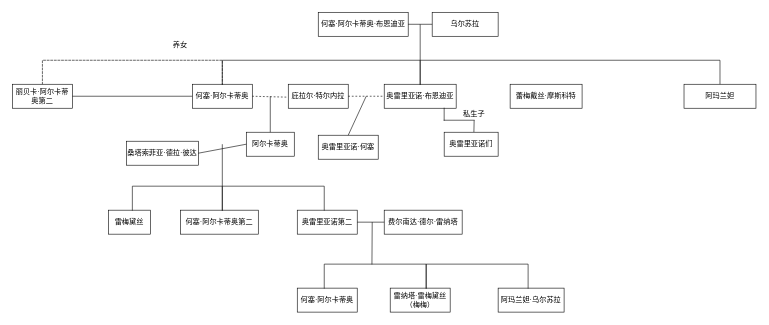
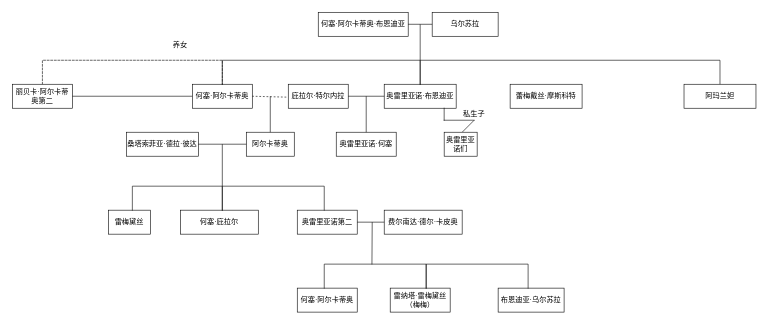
  <mxCell id="0" />
  <mxCell id="1" parent="0" />
  <mxCell id="2" value="何塞·阿尔卡蒂奥·布恩迪亚" style="rounded=0;whiteSpace=wrap;html=1;" parent="1" vertex="1"><mxGeometry x="530" y="20" width="150" height="40" as="geometry" /></mxCell>
  <mxCell id="3" value="乌尔苏拉" style="whiteSpace=wrap;html=1;" parent="1" vertex="1"><mxGeometry x="720" y="20" width="110" height="40" as="geometry" /></mxCell>
  <mxCell id="4" value="" style="endArrow=none;html=1;rounded=0;entryX=1;entryY=0.5;entryDx=0;entryDy=0;exitX=0;exitY=0.5;exitDx=0;exitDy=0;" parent="1" source="3" target="2" edge="1"><mxGeometry width="50" height="50" relative="1" as="geometry"><mxPoint x="550" y="160" as="sourcePoint" /><mxPoint x="600" y="110" as="targetPoint" /><Array as="points"><mxPoint x="700" y="40" /></Array></mxGeometry></mxCell>
  <mxCell id="5" value="" style="endArrow=none;html=1;rounded=0;exitX=1;exitY=1;exitDx=0;exitDy=0;" parent="1" source="9" edge="1"><mxGeometry width="50" height="50" relative="1" as="geometry"><mxPoint x="665" y="100" as="sourcePoint" /><mxPoint x="700" y="40" as="targetPoint" /></mxGeometry></mxCell>
  <mxCell id="6" value="&lt;span&gt;何塞·阿尔卡蒂奥&lt;/span&gt;" style="html=1;whiteSpace=wrap;" parent="1" vertex="1"><mxGeometry x="320" y="140" width="100" height="40" as="geometry" /></mxCell>
  <mxCell id="7" value="&lt;span&gt;奥雷里亚诺·布恩迪亚&lt;/span&gt;" style="html=1;whiteSpace=wrap;" parent="1" vertex="1"><mxGeometry x="640" y="140" width="120" height="40" as="geometry" /></mxCell>
  <mxCell id="8" value="" style="shape=partialRectangle;whiteSpace=wrap;html=1;bottom=1;right=1;left=1;top=0;fillColor=none;routingCenterX=-0.5;direction=west;" parent="1" vertex="1"><mxGeometry x="370" y="100" width="330" height="40" as="geometry" /></mxCell>
  <mxCell id="9" value="" style="shape=partialRectangle;whiteSpace=wrap;html=1;bottom=1;right=1;left=1;top=0;fillColor=none;routingCenterX=-0.5;direction=west;" parent="1" vertex="1"><mxGeometry x="700" y="100" width="500" height="40" as="geometry" /></mxCell>
  <mxCell id="10" value="&lt;span&gt;阿玛兰妲&lt;/span&gt;" style="html=1;whiteSpace=wrap;" parent="1" vertex="1"><mxGeometry x="1140" y="140" width="120" height="40" as="geometry" /></mxCell>
  <mxCell id="11" value="&lt;span&gt;庇拉尔·特尔内拉&lt;/span&gt;" style="html=1;whiteSpace=wrap;" parent="1" vertex="1"><mxGeometry x="480" y="140" width="100" height="40" as="geometry" /></mxCell>
  <mxCell id="12" value="" style="endArrow=none;dashed=1;html=1;rounded=0;entryX=1;entryY=0.5;entryDx=0;entryDy=0;exitX=-0.033;exitY=0.537;exitDx=0;exitDy=0;exitPerimeter=0;" parent="1" source="11" target="6" edge="1"><mxGeometry width="50" height="50" relative="1" as="geometry"><mxPoint x="470" y="160" as="sourcePoint" /><mxPoint x="600" y="110" as="targetPoint" /></mxGeometry></mxCell>
- <mxCell id="13" value="" style="endArrow=none;dashed=1;html=1;rounded=0;exitX=1;exitY=0.5;exitDx=0;exitDy=0;entryX=0;entryY=0.5;entryDx=0;entryDy=0;" parent="1" source="11" target="7" edge="1"><mxGeometry width="50" height="50" relative="1" as="geometry"><mxPoint x="550" y="160" as="sourcePoint" /><mxPoint x="600" y="110" as="targetPoint" /></mxGeometry></mxCell>
+ <mxCell id="13" value="" style="endArrow=none;dashed=0;html=1;rounded=0;exitX=1;exitY=0.5;exitDx=0;exitDy=0;entryX=0;entryY=0.5;entryDx=0;entryDy=0;" parent="1" source="11" target="7" edge="1"><mxGeometry width="50" height="50" relative="1" as="geometry"><mxPoint x="550" y="160" as="sourcePoint" /><mxPoint x="600" y="110" as="targetPoint" /></mxGeometry></mxCell>
  <mxCell id="14" value="&lt;span&gt;阿尔卡蒂奥&lt;/span&gt;" style="html=1;whiteSpace=wrap;" parent="1" vertex="1"><mxGeometry x="410" y="220" width="80" height="40" as="geometry" /></mxCell>
  <mxCell id="15" value="" style="endArrow=none;html=1;rounded=0;exitX=0.5;exitY=0;exitDx=0;exitDy=0;" parent="1" source="14" edge="1"><mxGeometry width="50" height="50" relative="1" as="geometry"><mxPoint x="550" y="160" as="sourcePoint" /><mxPoint x="450" y="160" as="targetPoint" /></mxGeometry></mxCell>
  <mxCell id="16" value="" style="shape=partialRectangle;whiteSpace=wrap;html=1;bottom=1;right=1;left=1;top=0;fillColor=none;routingCenterX=-0.5;direction=west;dashed=1;" parent="1" vertex="1"><mxGeometry x="70" y="100" width="300" height="40" as="geometry" /></mxCell>
  <mxCell id="17" value="&lt;span&gt;丽贝卡·阿尔卡蒂奥第二&lt;/span&gt;" style="html=1;whiteSpace=wrap;" parent="1" vertex="1"><mxGeometry x="20" y="140" width="100" height="40" as="geometry" /></mxCell>
  <mxCell id="18" value="养女" style="text;html=1;strokeColor=none;fillColor=none;align=center;verticalAlign=middle;whiteSpace=wrap;rounded=0;dashed=1;" parent="1" vertex="1"><mxGeometry x="270" y="60" width="60" height="30" as="geometry" /></mxCell>
  <mxCell id="19" value="&lt;span&gt;蕾梅戴丝·摩斯科特&lt;/span&gt;" style="html=1;whiteSpace=wrap;" parent="1" vertex="1"><mxGeometry x="850" y="140" width="120" height="40" as="geometry" /></mxCell>
- <mxCell id="20" value="&lt;span&gt;奥雷里亚诺·何塞&lt;/span&gt;" style="html=1;whiteSpace=wrap;" parent="1" vertex="1"><mxGeometry x="530" y="225" width="100" height="40" as="geometry" /></mxCell>
+ <mxCell id="20" value="&lt;span&gt;奥雷里亚诺·何塞&lt;/span&gt;" style="html=1;whiteSpace=wrap;" parent="1" vertex="1"><mxGeometry x="560" y="220" width="100" height="40" as="geometry" /></mxCell>
  <mxCell id="21" value="" style="endArrow=none;html=1;rounded=0;entryX=0.5;entryY=0;entryDx=0;entryDy=0;" parent="1" target="20" edge="1"><mxGeometry width="50" height="50" relative="1" as="geometry"><mxPoint x="610" y="160" as="sourcePoint" /><mxPoint x="920" y="30" as="targetPoint" /></mxGeometry></mxCell>
- <mxCell id="22" value="&lt;span&gt;桑塔索菲亚·德拉·彼达&lt;/span&gt;" style="html=1;whiteSpace=wrap;" parent="1" vertex="1"><mxGeometry x="210" y="235" width="120" height="40" as="geometry" /></mxCell>
+ <mxCell id="22" value="&lt;span&gt;桑塔索菲亚·德拉·彼达&lt;/span&gt;" style="html=1;whiteSpace=wrap;" parent="1" vertex="1"><mxGeometry x="210" y="220" width="120" height="40" as="geometry" /></mxCell>
  <mxCell id="23" value="" style="endArrow=none;html=1;rounded=0;exitX=1;exitY=0.5;exitDx=0;exitDy=0;entryX=0;entryY=0.5;entryDx=0;entryDy=0;" parent="1" source="22" target="14" edge="1"><mxGeometry width="50" height="50" relative="1" as="geometry"><mxPoint x="500" y="70" as="sourcePoint" /><mxPoint x="550" y="20" as="targetPoint" /></mxGeometry></mxCell>
  <mxCell id="24" value="&lt;span&gt;雷梅黛丝&lt;/span&gt;" style="html=1;whiteSpace=wrap;" parent="1" vertex="1"><mxGeometry x="180" y="350" width="70" height="40" as="geometry" /></mxCell>
- <mxCell id="25" value="&lt;span&gt;何塞·阿尔卡蒂奥第二&lt;/span&gt;" style="html=1;whiteSpace=wrap;" parent="1" vertex="1"><mxGeometry x="300" y="350" width="130" height="40" as="geometry" /></mxCell>
+ <mxCell id="25" value="&lt;span&gt;何塞·庇拉尔&lt;/span&gt;" style="html=1;whiteSpace=wrap;" parent="1" vertex="1"><mxGeometry x="300" y="350" width="130" height="40" as="geometry" /></mxCell>
  <mxCell id="26" value="&lt;span&gt;奥雷里亚诺第二&lt;/span&gt;" style="html=1;whiteSpace=wrap;" parent="1" vertex="1"><mxGeometry x="495" y="350" width="100" height="40" as="geometry" /></mxCell>
  <mxCell id="27" value="" style="shape=partialRectangle;whiteSpace=wrap;html=1;bottom=1;right=1;left=1;top=0;fillColor=none;routingCenterX=-0.5;direction=west;" parent="1" vertex="1"><mxGeometry x="220" y="310" width="150" height="40" as="geometry" /></mxCell>
  <mxCell id="28" value="" style="shape=partialRectangle;whiteSpace=wrap;html=1;bottom=1;right=1;left=1;top=0;fillColor=none;routingCenterX=-0.5;direction=west;" parent="1" vertex="1"><mxGeometry x="370" y="310" width="170" height="40" as="geometry" /></mxCell>
  <mxCell id="29" value="" style="endArrow=none;html=1;rounded=0;exitX=1;exitY=1;exitDx=0;exitDy=0;" parent="1" source="28" edge="1"><mxGeometry width="50" height="50" relative="1" as="geometry"><mxPoint x="360" y="230" as="sourcePoint" /><mxPoint x="370" y="240" as="targetPoint" /></mxGeometry></mxCell>
- <mxCell id="30" value="&lt;span&gt;奥雷里亚诺们&lt;/span&gt;" style="html=1;whiteSpace=wrap;" parent="1" vertex="1"><mxGeometry x="740" y="220" width="90" height="40" as="geometry" /></mxCell>
+ <mxCell id="30" value="&lt;span&gt;奥雷里亚诺们&lt;/span&gt;" style="html=1;whiteSpace=wrap;" parent="1" vertex="1"><mxGeometry x="740" y="220" width="55" height="40" as="geometry" /></mxCell>
  <mxCell id="31" value="" style="shape=partialRectangle;whiteSpace=wrap;html=1;bottom=0;right=0;fillColor=none;direction=north;" parent="1" vertex="1"><mxGeometry x="740" y="180" width="50" height="20" as="geometry" /></mxCell>
  <mxCell id="32" value="" style="endArrow=none;html=1;rounded=0;exitX=0.551;exitY=-0.006;exitDx=0;exitDy=0;exitPerimeter=0;entryX=0;entryY=1;entryDx=0;entryDy=0;" parent="1" source="30" target="31" edge="1"><mxGeometry width="50" height="50" relative="1" as="geometry"><mxPoint x="790" y="200" as="sourcePoint" /><mxPoint x="785" y="200" as="targetPoint" /></mxGeometry></mxCell>
  <mxCell id="33" value="私生子" style="text;html=1;strokeColor=none;fillColor=none;align=center;verticalAlign=middle;whiteSpace=wrap;rounded=0;" parent="1" vertex="1"><mxGeometry x="760" y="175" width="60" height="30" as="geometry" /></mxCell>
  <mxCell id="34" value="" style="endArrow=none;html=1;rounded=0;exitX=1;exitY=0.5;exitDx=0;exitDy=0;entryX=0;entryY=0.5;entryDx=0;entryDy=0;" parent="1" source="17" target="6" edge="1"><mxGeometry width="50" height="50" relative="1" as="geometry"><mxPoint x="600" y="110" as="sourcePoint" /><mxPoint x="650" y="60" as="targetPoint" /></mxGeometry></mxCell>
- <mxCell id="35" value="费尔南达·德尔·雷纳塔" style="html=1;whiteSpace=wrap;" vertex="1" parent="1"><mxGeometry x="640" y="350" width="130" height="40" as="geometry" /></mxCell>
+ <mxCell id="35" value="费尔南达·德尔·卡皮奥" style="html=1;whiteSpace=wrap;" vertex="1" parent="1"><mxGeometry x="640" y="350" width="130" height="40" as="geometry" /></mxCell>
  <mxCell id="36" value="" style="endArrow=none;html=1;rounded=0;exitX=1;exitY=0.5;exitDx=0;exitDy=0;entryX=0;entryY=0.5;entryDx=0;entryDy=0;" edge="1" parent="1" source="26" target="35"><mxGeometry width="50" height="50" relative="1" as="geometry"><mxPoint x="760" y="360" as="sourcePoint" /><mxPoint x="810" y="310" as="targetPoint" /></mxGeometry></mxCell>
  <mxCell id="37" value="&lt;span&gt;何塞·阿尔卡蒂奥&lt;/span&gt;" style="html=1;whiteSpace=wrap;" vertex="1" parent="1"><mxGeometry x="495" y="480" width="100" height="40" as="geometry" /></mxCell>
  <mxCell id="38" value="&lt;span&gt;雷纳塔·雷梅黛丝（梅梅）&lt;/span&gt;" style="html=1;whiteSpace=wrap;" vertex="1" parent="1"><mxGeometry x="650" y="480" width="100" height="40" as="geometry" /></mxCell>
  <mxCell id="39" value="" style="endArrow=none;html=1;rounded=0;exitX=0.532;exitY=0.987;exitDx=0;exitDy=0;exitPerimeter=0;" edge="1" parent="1" source="40"><mxGeometry width="50" height="50" relative="1" as="geometry"><mxPoint x="610" y="440" as="sourcePoint" /><mxPoint x="620" y="370" as="targetPoint" /></mxGeometry></mxCell>
  <mxCell id="40" value="" style="shape=partialRectangle;whiteSpace=wrap;html=1;bottom=1;right=1;left=1;top=0;fillColor=none;routingCenterX=-0.5;direction=west;" vertex="1" parent="1"><mxGeometry x="540" y="440" width="170" height="40" as="geometry" /></mxCell>
- <mxCell id="41" value="阿玛兰妲·乌尔苏拉" style="html=1;whiteSpace=wrap;" vertex="1" parent="1"><mxGeometry x="830" y="480" width="110" height="40" as="geometry" /></mxCell>
+ <mxCell id="41" value="布恩迪亚·乌尔苏拉" style="html=1;whiteSpace=wrap;" vertex="1" parent="1"><mxGeometry x="830" y="480" width="110" height="40" as="geometry" /></mxCell>
  <mxCell id="42" value="" style="shape=partialRectangle;whiteSpace=wrap;html=1;bottom=1;right=1;left=1;top=0;fillColor=none;routingCenterX=-0.5;direction=west;" vertex="1" parent="1"><mxGeometry x="710" y="440" width="170" height="40" as="geometry" /></mxCell>
